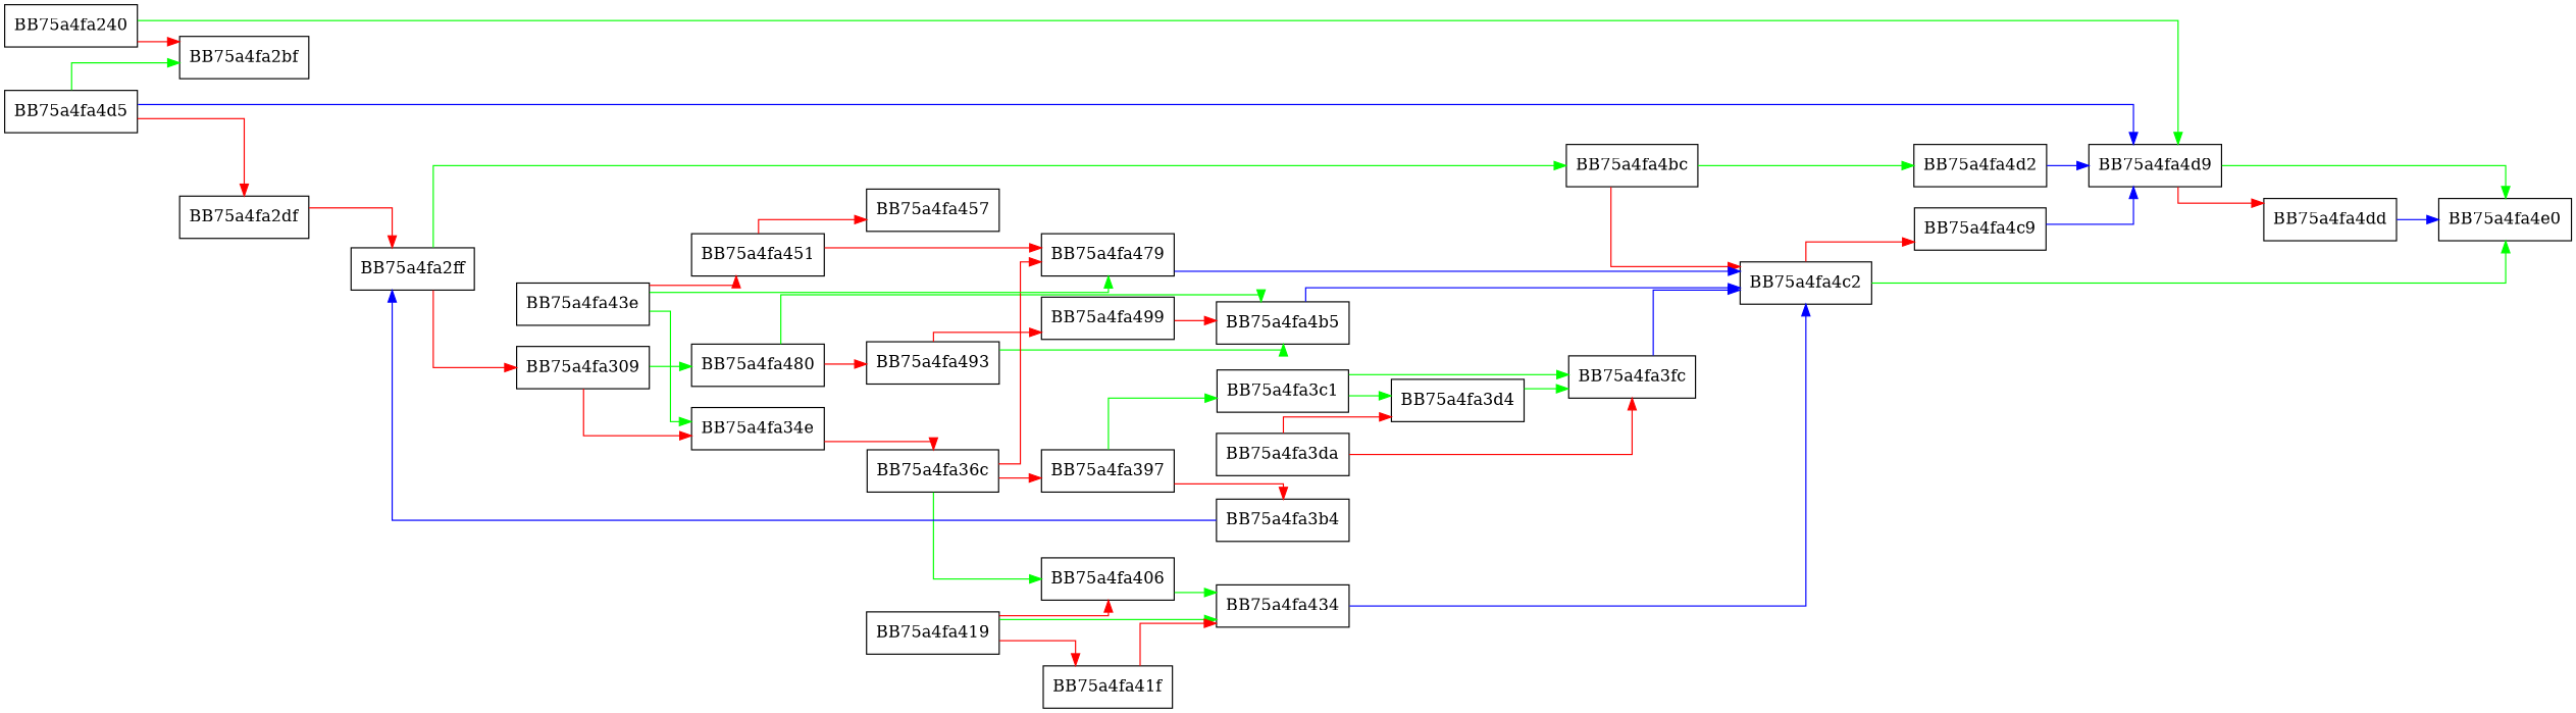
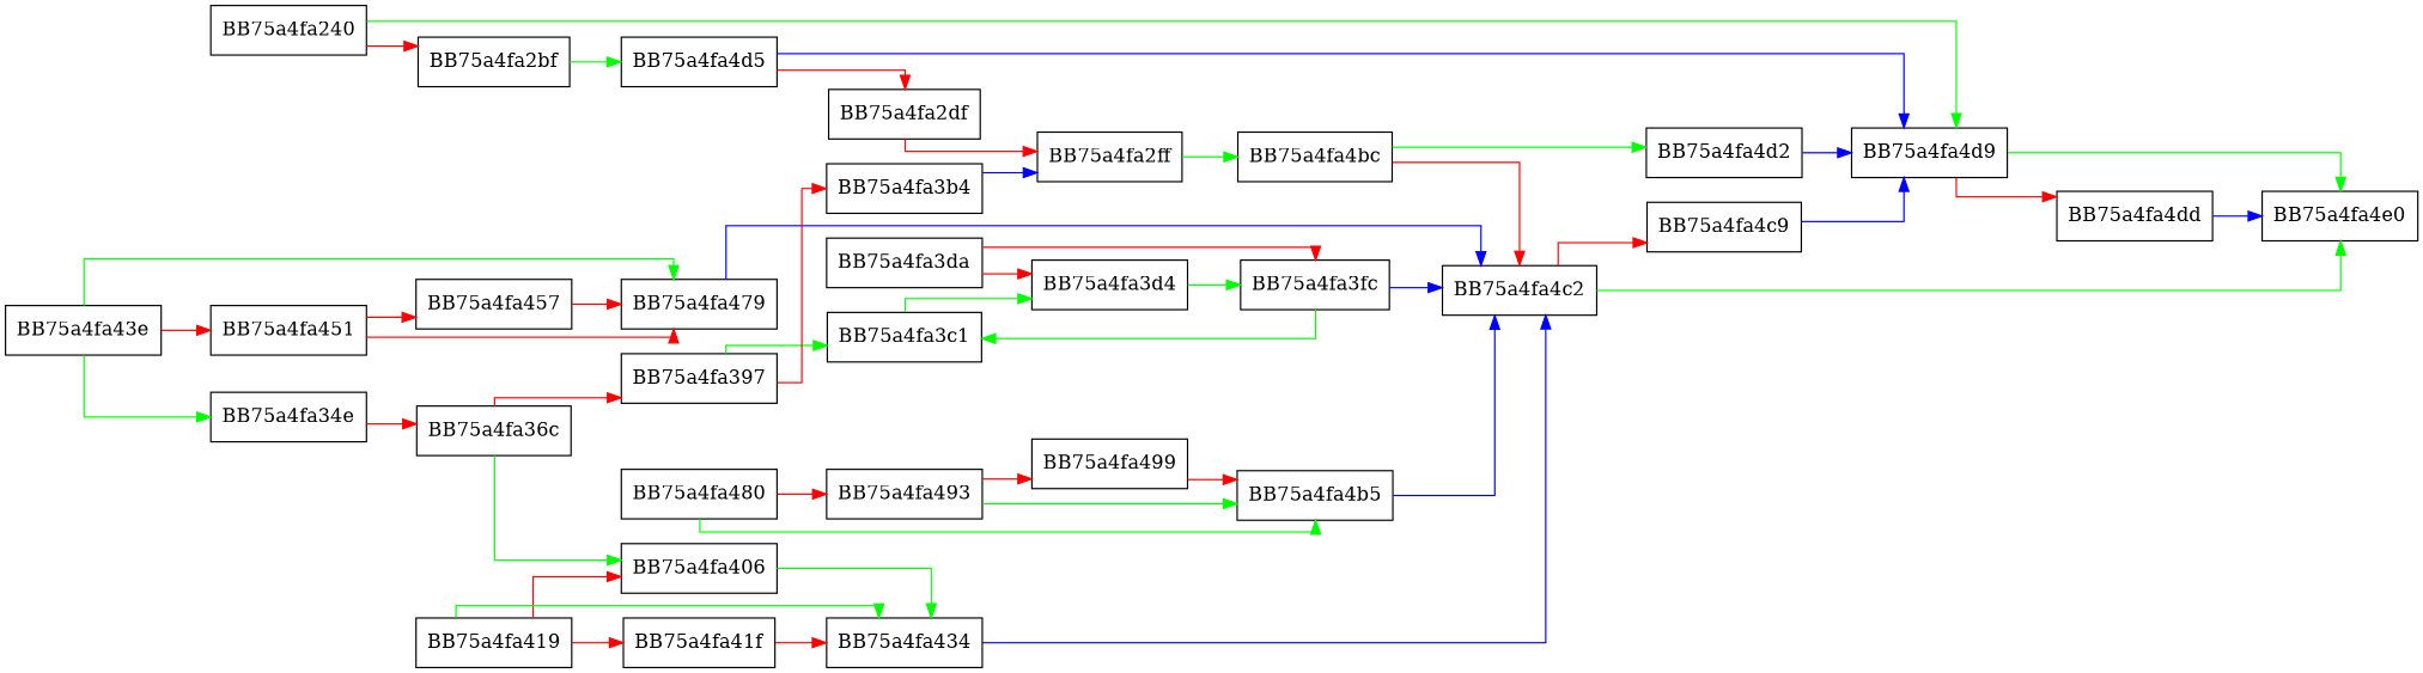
  digraph {
    rankdir=LR
    splines=ortho
    node [shape=box]
    edge [color=red]
    BB75a4fa240
    BB75a4fa4d9
    BB75a4fa2bf
    BB75a4fa4dd
    BB75a4fa4e0
    BB75a4fa4d5
    BB75a4fa2df
    BB75a4fa2ff
    BB75a4fa4bc
-   BB75a4fa309
    BB75a4fa4c2
    n12 [label=BB75a4fa4d2]
    BB75a4fa480
    BB75a4fa34e
    BB75a4fa4c9
    BB75a4fa4b5
    BB75a4fa493
    BB75a4fa36c
    BB75a4fa499
    BB75a4fa43e
    BB75a4fa479
    BB75a4fa451
    BB75a4fa406
    BB75a4fa397
    BB75a4fa457
    BB75a4fa434
    BB75a4fa3c1
    BB75a4fa3b4
    BB75a4fa419
    BB75a4fa41f
    BB75a4fa3fc
    BB75a4fa3d4
    BB75a4fa3da
    BB75a4fa240 -> BB75a4fa4d9 [color=green]
    BB75a4fa240 -> BB75a4fa2bf
    BB75a4fa4d9 -> BB75a4fa4dd
    BB75a4fa4d9 -> BB75a4fa4e0 [color=green]
-   BB75a4fa4d5 -> BB75a4fa2bf [color=green]
+   BB75a4fa2bf -> BB75a4fa4d5 [color=green]
    BB75a4fa4dd -> BB75a4fa4e0 [color=blue]
    BB75a4fa4d5 -> BB75a4fa4d9 [color=blue]
    BB75a4fa4d5 -> BB75a4fa2df
    BB75a4fa2df -> BB75a4fa2ff
    BB75a4fa2ff -> BB75a4fa4bc [color=green]
-   BB75a4fa2ff -> BB75a4fa309
    BB75a4fa4bc -> BB75a4fa4c2
    BB75a4fa4bc -> n12 [color=green]
-   BB75a4fa309 -> BB75a4fa480 [color=green]
-   BB75a4fa309 -> BB75a4fa34e
    BB75a4fa4c2 -> BB75a4fa4e0 [color=green]
    BB75a4fa4c2 -> BB75a4fa4c9
    n12 -> BB75a4fa4d9 [color=blue]
    BB75a4fa480 -> BB75a4fa4b5 [color=green]
    BB75a4fa480 -> BB75a4fa493
    BB75a4fa34e -> BB75a4fa36c
    BB75a4fa4c9 -> BB75a4fa4d9 [color=blue]
    BB75a4fa4b5 -> BB75a4fa4c2 [color=blue]
    BB75a4fa493 -> BB75a4fa4b5 [color=green]
    BB75a4fa493 -> BB75a4fa499
    BB75a4fa36c -> BB75a4fa406 [color=green]
    BB75a4fa36c -> BB75a4fa397
    BB75a4fa499 -> BB75a4fa4b5
    BB75a4fa43e -> BB75a4fa34e [color=green]
    BB75a4fa43e -> BB75a4fa479 [color=green]
    BB75a4fa43e -> BB75a4fa451
    BB75a4fa479 -> BB75a4fa4c2 [color=blue]
    BB75a4fa451 -> BB75a4fa479
    BB75a4fa451 -> BB75a4fa457
    BB75a4fa406 -> BB75a4fa434 [color=green]
    BB75a4fa397 -> BB75a4fa3c1 [color=green]
    BB75a4fa397 -> BB75a4fa3b4
-   BB75a4fa36c -> BB75a4fa479
+   BB75a4fa457 -> BB75a4fa479
    BB75a4fa434 -> BB75a4fa4c2 [color=blue]
-   BB75a4fa3c1 -> BB75a4fa3fc [color=green]
+   BB75a4fa3fc -> BB75a4fa3c1 [color=green]
    BB75a4fa3c1 -> BB75a4fa3d4 [color=green]
    BB75a4fa3b4 -> BB75a4fa2ff [color=blue]
    BB75a4fa419 -> BB75a4fa406
    BB75a4fa419 -> BB75a4fa434 [color=green]
    BB75a4fa419 -> BB75a4fa41f
    BB75a4fa41f -> BB75a4fa434
    BB75a4fa3fc -> BB75a4fa4c2 [color=blue]
    BB75a4fa3d4 -> BB75a4fa3fc [color=green]
    BB75a4fa3da -> BB75a4fa3fc
    BB75a4fa3da -> BB75a4fa3d4
  }
